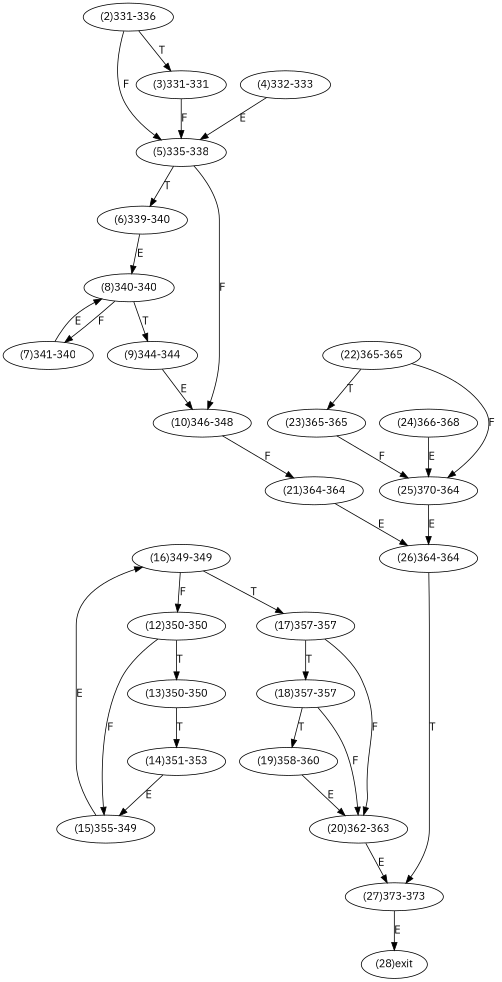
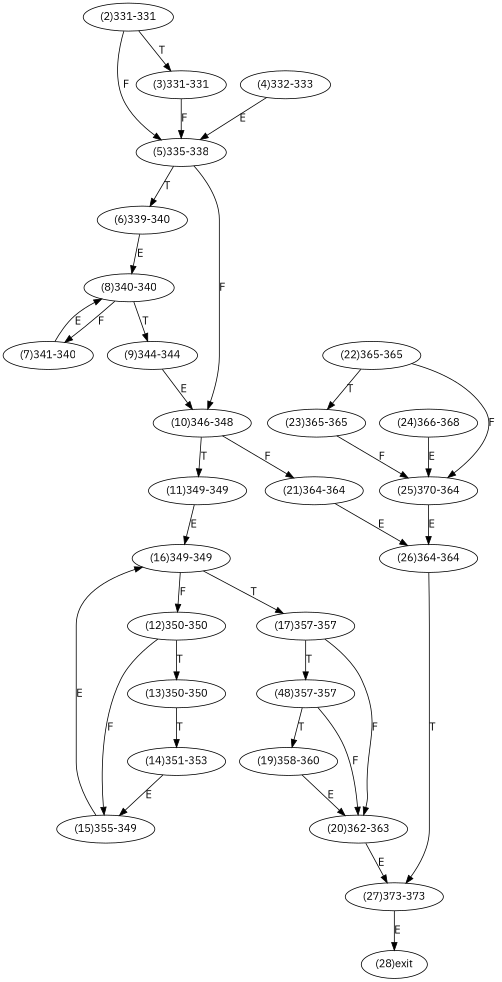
  digraph {
    fontname="IBM Plex Sans"
    node [fontname="IBM Plex Sans"]
    edge [fontname="IBM Plex Sans"]
-   n1 [label="(2)331-336"]
+   n1 [label="(2)331-331"]
    n2 [label="(3)331-331"]
    n3 [label="(5)335-338"]
    n4 [label="(6)339-340"]
    n5 [label="(10)346-348"]
    n6 [label="(4)332-333"]
    n7 [label="(8)340-340"]
+   n8 [label="(11)349-349"]
    n9 [label="(21)364-364"]
    n10 [label="(7)341-340"]
    n11 [label="(9)344-344"]
    n12 [label="(16)349-349"]
    n13 [label="(26)364-364"]
    n14 [label="(12)350-350"]
    n15 [label="(17)357-357"]
    n16 [label="(13)350-350"]
    n17 [label="(15)355-349"]
    n18 [label="(14)351-353"]
-   n19 [label="(18)357-357"]
+   n19 [label="(48)357-357"]
    n20 [label="(20)362-363"]
    n21 [label="(19)358-360"]
    n22 [label="(27)373-373"]
    n23 [label="(28)exit"]
    n24 [label="(23)365-365"]
    n25 [label="(25)370-364"]
    n26 [label="(24)366-368"]
    n27 [label="(22)365-365"]
    n1 -> n2 [label=T]
    n1 -> n3 [label=F]
    n2 -> n3 [label=F]
    n3 -> n4 [label=T]
    n3 -> n5 [label=F]
    n4 -> n7 [label=E]
+   n5 -> n8 [label=T]
    n5 -> n9 [label=F]
    n6 -> n3 [label=E]
    n7 -> n10 [label=F]
    n7 -> n11 [label=T]
+   n8 -> n12 [label=E]
    n9 -> n13 [label=E]
    n10 -> n7 [label=E]
    n11 -> n5 [label=E]
    n12 -> n14 [label=F]
    n12 -> n15 [label=T]
    n13 -> n22 [label=T]
    n14 -> n16 [label=T]
    n14 -> n17 [label=F]
    n15 -> n19 [label=T]
    n15 -> n20 [label=F]
    n16 -> n18 [label=T]
    n17 -> n12 [label=E]
    n18 -> n17 [label=E]
    n19 -> n20 [label=F]
    n19 -> n21 [label=T]
    n20 -> n22 [label=E]
    n21 -> n20 [label=E]
    n22 -> n23 [label=E]
    n24 -> n25 [label=F]
    n25 -> n13 [label=E]
    n26 -> n25 [label=E]
    n27 -> n24 [label=T]
    n27 -> n25 [label=F]
  }
